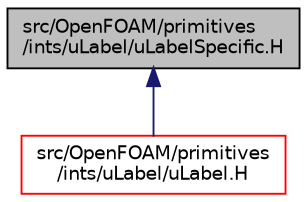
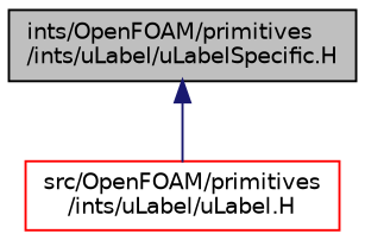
  digraph {
    node [fontname=Helvetica fontsize=10 shape=record]
-   n1 [color=black fillcolor=grey75 fontcolor=black height=0.2 label="src/OpenFOAM/primitives\l/ints/uLabel/uLabelSpecific.H" style=filled width=0.4]
+   n1 [color=black fillcolor=grey75 fontcolor=black height=0.2 label="ints/OpenFOAM/primitives\l/ints/uLabel/uLabelSpecific.H" style=filled width=0.4]
    n2 [color=red height=0.2 label="src/OpenFOAM/primitives\l/ints/uLabel/uLabel.H" width=0.4]
    n1 -> n2 [color=midnightblue dir=back fontname=Helvetica fontsize=10 labelfontname=Helvetica labelfontsize=10 style=solid]
  }
